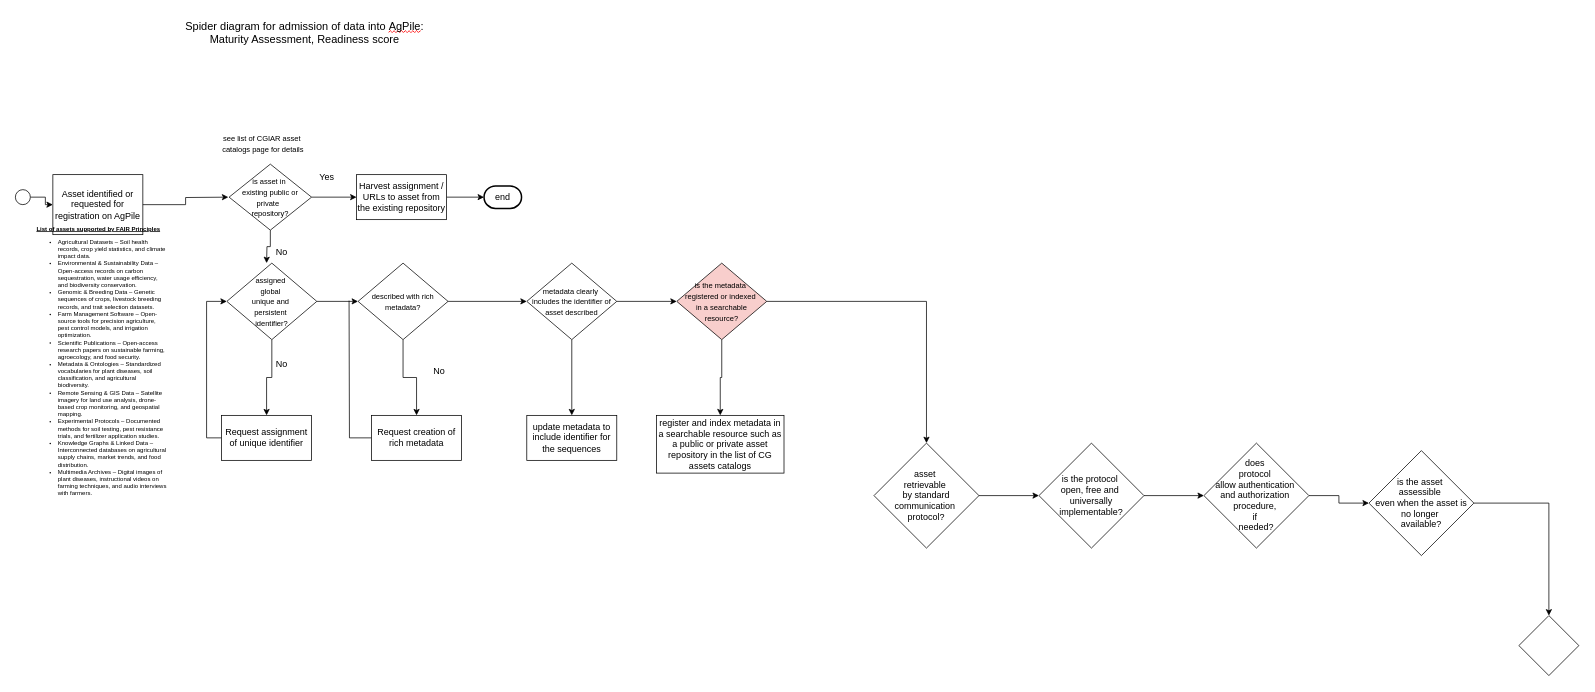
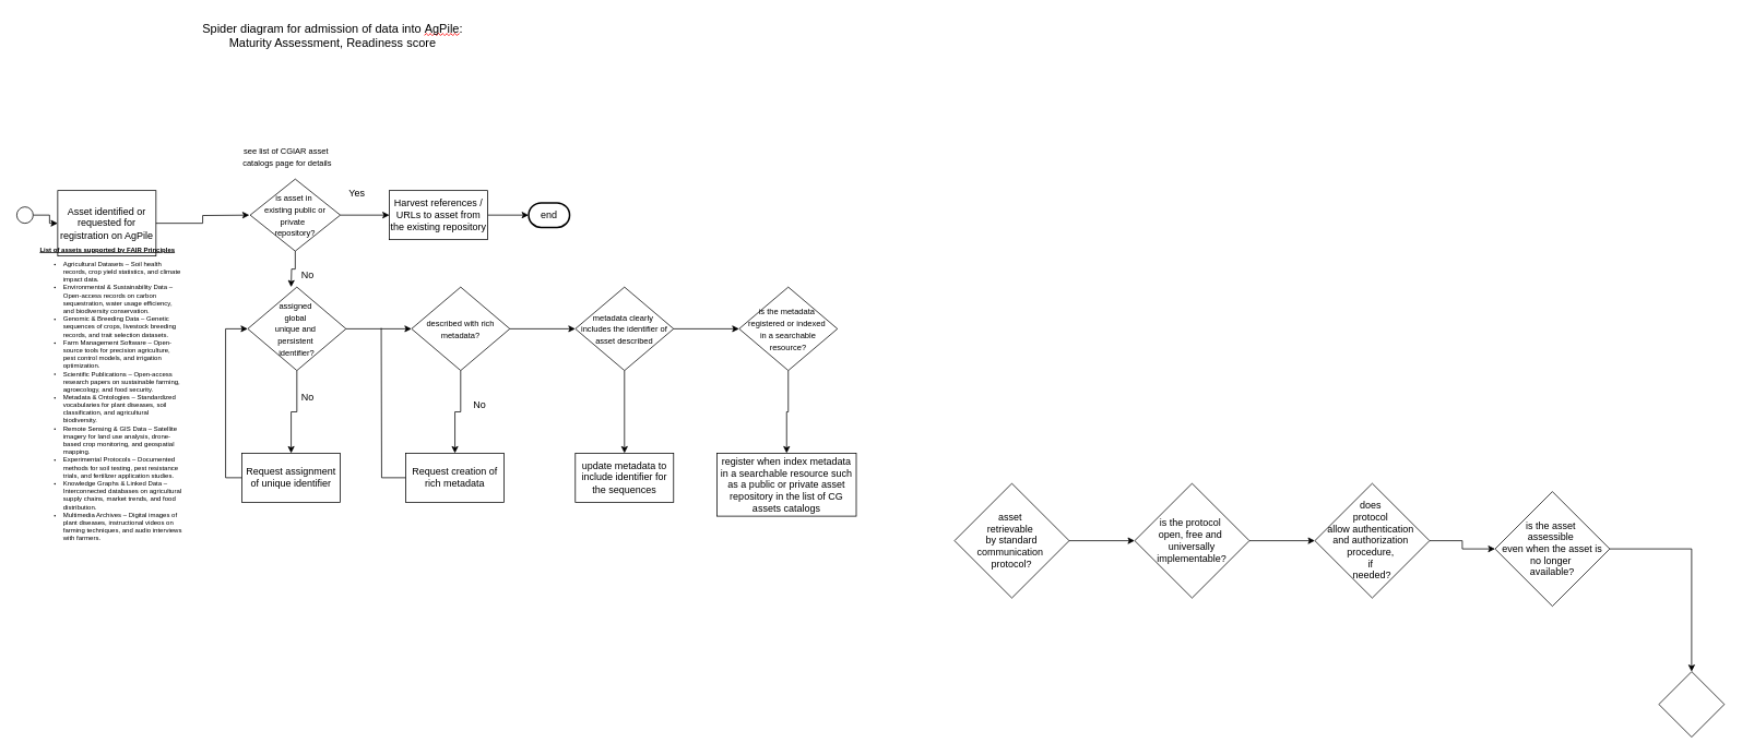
  <mxCell id="0" />
  <mxCell id="1" parent="0" />
  <mxCell id="2" value="&lt;span data-contrast=&quot;none&quot; class=&quot;TextRun SCXO240272631 BCX8&quot; lang=&quot;EN-US&quot; style=&quot;margin: 0px; padding: 0px; user-select: text; -webkit-user-drag: none; -webkit-tap-highlight-color: transparent; color: rgb(0, 0, 0); font-style: normal; font-variant-caps: normal; font-weight: normal; letter-spacing: normal; orphans: 2; text-align: left; text-indent: 0px; text-transform: none; widows: 2; word-spacing: 0px; -webkit-text-stroke-width: 0px; white-space: normal; background-color: transparent; text-decoration: none; font-size: 11pt; font-family: &amp;quot;Aptos Narrow&amp;quot;, sans-serif; line-height: 17px; font-variant-ligatures: none !important;&quot;&gt;&lt;span class=&quot;NormalTextRun SCXO240272631 BCX8&quot; style=&quot;margin: 0px; padding: 0px; user-select: text; -webkit-user-drag: none; -webkit-tap-highlight-color: transparent; background-color: inherit;&quot;&gt;Spider diagram for admission of data into&lt;span&gt;&amp;nbsp;&lt;/span&gt;&lt;/span&gt;&lt;span class=&quot;SpellingError SCXO240272631 BCX8&quot; style=&quot;margin: 0px; padding: 0px; user-select: text; -webkit-user-drag: none; -webkit-tap-highlight-color: transparent; background-repeat: repeat-x; background-position: left bottom; background-image: url(&amp;quot;data:image/gif;base64,R0lGODlhBQAEAJECAP////8AAAAAAAAAACH5BAEAAAIALAAAAAAFAAQAAAIIlGAXCCHrTCgAOw==&amp;quot;); border-bottom: 1px solid transparent; background-color: inherit;&quot;&gt;AgPile&lt;/span&gt;&lt;span class=&quot;NormalTextRun SCXO240272631 BCX8&quot; style=&quot;margin: 0px; padding: 0px; user-select: text; -webkit-user-drag: none; -webkit-tap-highlight-color: transparent; background-color: inherit;&quot;&gt;:&amp;nbsp;&lt;/span&gt;&lt;/span&gt;&lt;div style=&quot;text-align: center;&quot;&gt;&lt;span data-contrast=&quot;none&quot; class=&quot;TextRun SCXO240272631 BCX8&quot; lang=&quot;EN-US&quot; style=&quot;margin: 0px; padding: 0px; user-select: text; -webkit-user-drag: none; -webkit-tap-highlight-color: transparent; color: rgb(0, 0, 0); font-style: normal; font-variant-caps: normal; font-weight: normal; letter-spacing: normal; orphans: 2; text-indent: 0px; text-transform: none; widows: 2; word-spacing: 0px; -webkit-text-stroke-width: 0px; white-space: normal; background-color: transparent; text-decoration: none; font-size: 11pt; font-family: &amp;quot;Aptos Narrow&amp;quot;, sans-serif; line-height: 17px; font-variant-ligatures: none !important;&quot;&gt;&lt;span class=&quot;NormalTextRun SCXO240272631 BCX8&quot; style=&quot;margin: 0px; padding: 0px; user-select: text; -webkit-user-drag: none; -webkit-tap-highlight-color: transparent; background-color: inherit;&quot;&gt;Maturity Assessment, Readiness score&lt;/span&gt;&lt;/span&gt;&lt;span class=&quot;EOP SCXO240272631 BCX8&quot; style=&quot;margin: 0px; padding: 0px; user-select: text; -webkit-user-drag: none; -webkit-tap-highlight-color: transparent; color: rgb(0, 0, 0); font-style: normal; font-variant-ligatures: normal; font-variant-caps: normal; font-weight: 400; letter-spacing: normal; orphans: 2; text-align: left; text-indent: 0px; text-transform: none; widows: 2; word-spacing: 0px; -webkit-text-stroke-width: 0px; white-space: normal; background-color: rgb(255, 255, 255); text-decoration-thickness: initial; text-decoration-style: initial; text-decoration-color: initial; font-size: 11pt; line-height: 17px; font-family: &amp;quot;Aptos Narrow&amp;quot;, sans-serif;&quot;&gt;&amp;nbsp;&lt;/span&gt;&lt;/div&gt;" style="text;whiteSpace=wrap;html=1;" vertex="1" parent="1"><mxGeometry x="245" y="20" width="450" height="60" as="geometry" /></mxCell>
  <mxCell id="3" value="" style="edgeStyle=orthogonalEdgeStyle;rounded=0;orthogonalLoop=1;jettySize=auto;html=1;" edge="1" parent="1" source="4" target="5"><mxGeometry relative="1" as="geometry" /></mxCell>
  <mxCell id="4" value="" style="ellipse;whiteSpace=wrap;html=1;aspect=fixed;" vertex="1" parent="1"><mxGeometry x="20" y="252" width="20" height="20" as="geometry" /></mxCell>
  <mxCell id="5" value="Asset identified or requested for registration on AgPile" style="whiteSpace=wrap;html=1;" vertex="1" parent="1"><mxGeometry x="70" y="232" width="120" height="80" as="geometry" /></mxCell>
  <mxCell id="6" value="" style="edgeStyle=orthogonalEdgeStyle;rounded=0;orthogonalLoop=1;jettySize=auto;html=1;" edge="1" parent="1" source="8" target="10"><mxGeometry relative="1" as="geometry" /></mxCell>
  <mxCell id="7" value="" style="edgeStyle=orthogonalEdgeStyle;rounded=0;orthogonalLoop=1;jettySize=auto;html=1;" edge="1" parent="1" source="8"><mxGeometry relative="1" as="geometry"><mxPoint x="355" y="350" as="targetPoint" /></mxGeometry></mxCell>
  <mxCell id="8" value="&lt;font style=&quot;font-size: 10px;&quot;&gt;is asset in&amp;nbsp;&lt;/font&gt;&lt;div&gt;&lt;font style=&quot;font-size: 10px;&quot;&gt;existing public or private&amp;nbsp;&amp;nbsp;&lt;/font&gt;&lt;/div&gt;&lt;div&gt;&lt;font style=&quot;font-size: 10px;&quot;&gt;repository?&lt;/font&gt;&lt;/div&gt;" style="rhombus;whiteSpace=wrap;html=1;" vertex="1" parent="1"><mxGeometry x="305" y="218" width="110" height="88" as="geometry" /></mxCell>
  <mxCell id="9" style="edgeStyle=orthogonalEdgeStyle;rounded=0;orthogonalLoop=1;jettySize=auto;html=1;" edge="1" parent="1" source="10" target="11"><mxGeometry relative="1" as="geometry" /></mxCell>
- <mxCell id="10" value="Harvest assignment / URLs to asset from the existing repository" style="whiteSpace=wrap;html=1;" vertex="1" parent="1"><mxGeometry x="475" y="232" width="120" height="60" as="geometry" /></mxCell>
+ <mxCell id="10" value="Harvest references / URLs to asset from the existing repository" style="whiteSpace=wrap;html=1;" vertex="1" parent="1"><mxGeometry x="475" y="232" width="120" height="60" as="geometry" /></mxCell>
  <mxCell id="11" value="end" style="strokeWidth=2;html=1;shape=mxgraph.flowchart.terminator;whiteSpace=wrap;" vertex="1" parent="1"><mxGeometry x="645" y="247" width="50" height="30" as="geometry" /></mxCell>
  <mxCell id="12" style="edgeStyle=orthogonalEdgeStyle;rounded=0;orthogonalLoop=1;jettySize=auto;html=1;" edge="1" parent="1" source="5"><mxGeometry relative="1" as="geometry"><mxPoint x="304" y="262" as="targetPoint" /></mxGeometry></mxCell>
  <mxCell id="13" value="Yes" style="text;html=1;align=center;verticalAlign=middle;resizable=0;points=[];autosize=1;strokeColor=none;fillColor=none;" vertex="1" parent="1"><mxGeometry x="415" y="220" width="40" height="30" as="geometry" /></mxCell>
  <mxCell id="14" value="No" style="text;html=1;align=center;verticalAlign=middle;resizable=0;points=[];autosize=1;strokeColor=none;fillColor=none;" vertex="1" parent="1"><mxGeometry x="355" y="320" width="40" height="30" as="geometry" /></mxCell>
  <mxCell id="15" value="" style="edgeStyle=orthogonalEdgeStyle;rounded=0;orthogonalLoop=1;jettySize=auto;html=1;" edge="1" parent="1" source="17" target="19"><mxGeometry relative="1" as="geometry" /></mxCell>
  <mxCell id="16" value="" style="edgeStyle=orthogonalEdgeStyle;rounded=0;orthogonalLoop=1;jettySize=auto;html=1;" edge="1" parent="1" source="17" target="23"><mxGeometry relative="1" as="geometry" /></mxCell>
  <mxCell id="17" value="&lt;div&gt;&lt;font style=&quot;font-size: 10px;&quot;&gt;assigned&amp;nbsp;&lt;/font&gt;&lt;/div&gt;&lt;div&gt;&lt;font style=&quot;font-size: 10px;&quot;&gt;global&amp;nbsp;&lt;/font&gt;&lt;/div&gt;&lt;div&gt;&lt;font style=&quot;font-size: 10px;&quot;&gt;unique and&amp;nbsp;&lt;/font&gt;&lt;/div&gt;&lt;div&gt;&lt;font style=&quot;font-size: 10px;&quot;&gt;persistent&amp;nbsp;&lt;/font&gt;&lt;/div&gt;&lt;div&gt;&lt;font style=&quot;font-size: 10px;&quot;&gt;identifier?&lt;/font&gt;&lt;/div&gt;" style="rhombus;whiteSpace=wrap;html=1;" vertex="1" parent="1"><mxGeometry x="302" y="350" width="120" height="102" as="geometry" /></mxCell>
  <mxCell id="18" style="edgeStyle=orthogonalEdgeStyle;rounded=0;orthogonalLoop=1;jettySize=auto;html=1;entryX=0;entryY=0.5;entryDx=0;entryDy=0;fontFamily=Helvetica;fontSize=12;fontColor=default;exitX=0;exitY=0.5;exitDx=0;exitDy=0;" edge="1" parent="1" source="19" target="17"><mxGeometry relative="1" as="geometry" /></mxCell>
  <mxCell id="19" value="Request assignment of unique identifier" style="whiteSpace=wrap;html=1;" vertex="1" parent="1"><mxGeometry x="295" y="553" width="120" height="60" as="geometry" /></mxCell>
  <mxCell id="20" value="No" style="text;html=1;align=center;verticalAlign=middle;resizable=0;points=[];autosize=1;strokeColor=none;fillColor=none;" vertex="1" parent="1"><mxGeometry x="355" y="470" width="40" height="30" as="geometry" /></mxCell>
  <mxCell id="21" value="" style="edgeStyle=orthogonalEdgeStyle;rounded=0;orthogonalLoop=1;jettySize=auto;html=1;" edge="1" parent="1" source="23" target="25"><mxGeometry relative="1" as="geometry" /></mxCell>
  <mxCell id="22" value="" style="edgeStyle=orthogonalEdgeStyle;rounded=0;orthogonalLoop=1;jettySize=auto;html=1;fontFamily=Helvetica;fontSize=12;fontColor=default;" edge="1" parent="1" source="23" target="31"><mxGeometry relative="1" as="geometry" /></mxCell>
- <mxCell id="23" value="&lt;div&gt;&lt;span style=&quot;font-size: 10px;&quot;&gt;described with rich metadata?&lt;/span&gt;&lt;/div&gt;" style="rhombus;whiteSpace=wrap;html=1;" vertex="1" parent="1"><mxGeometry x="477" y="350" width="120" height="102" as="geometry" /></mxCell>
+ <mxCell id="23" value="&lt;div&gt;&lt;span style=&quot;font-size: 10px;&quot;&gt;described with rich metadata?&lt;/span&gt;&lt;/div&gt;" style="rhombus;whiteSpace=wrap;html=1;" vertex="1" parent="1"><mxGeometry x="502" y="350" width="120" height="102" as="geometry" /></mxCell>
  <mxCell id="24" style="edgeStyle=orthogonalEdgeStyle;rounded=0;orthogonalLoop=1;jettySize=auto;html=1;fontFamily=Helvetica;fontSize=12;fontColor=default;endArrow=none;startFill=0;" edge="1" parent="1" source="25"><mxGeometry relative="1" as="geometry"><mxPoint x="465" y="400" as="targetPoint" /></mxGeometry></mxCell>
  <mxCell id="25" value="Request creation of rich metadata" style="whiteSpace=wrap;html=1;" vertex="1" parent="1"><mxGeometry x="495" y="553" width="120" height="60" as="geometry" /></mxCell>
  <mxCell id="26" value="No" style="text;html=1;align=center;verticalAlign=middle;resizable=0;points=[];autosize=1;strokeColor=none;fillColor=none;" vertex="1" parent="1"><mxGeometry x="565" y="480" width="40" height="30" as="geometry" /></mxCell>
  <mxCell id="27" value="&lt;div style=&quot;text-align: center;&quot;&gt;&lt;span style=&quot;background-color: transparent; color: light-dark(rgb(0, 0, 0), rgb(255, 255, 255)); text-wrap-mode: nowrap;&quot;&gt;&lt;b&gt;&lt;u&gt;List of assets supported by FAIR Principles&lt;/u&gt;&lt;/b&gt;&lt;/span&gt;&lt;/div&gt;&lt;ul&gt;&lt;li&gt;Agricultural Datasets – Soil health records,&amp;nbsp;&lt;span style=&quot;background-color: transparent; color: light-dark(rgb(0, 0, 0), rgb(255, 255, 255));&quot;&gt;crop yield statistics, and climate impact data.&lt;/span&gt;&lt;/li&gt;&lt;li&gt;Environmental &amp;amp; Sustainability Data – Open-access records on carbon sequestration, water usage efficiency, and biodiversity conservation.&lt;/li&gt;&lt;li&gt;Genomic &amp;amp; Breeding Data – Genetic sequences of crops, livestock breeding records, and trait selection datasets.&lt;/li&gt;&lt;li&gt;Farm Management Software – Open-source tools for precision agriculture, pest control models, and irrigation optimization.&lt;/li&gt;&lt;li&gt;Scientific Publications – Open-access research papers on sustainable farming, agroecology, and food security.&lt;/li&gt;&lt;li&gt;Metadata &amp;amp; Ontologies – Standardized vocabularies for plant diseases, soil classification, and agricultural biodiversity.&lt;/li&gt;&lt;li&gt;Remote Sensing &amp;amp; GIS Data – Satellite imagery for land use analysis, drone-based crop monitoring, and geospatial mapping.&lt;/li&gt;&lt;li&gt;Experimental Protocols – Documented methods for soil testing, pest resistance trials, and fertilizer application studies.&lt;/li&gt;&lt;li&gt;Knowledge Graphs &amp;amp; Linked Data – Interconnected databases on agricultural supply chains, market trends, and food distribution.&lt;/li&gt;&lt;li&gt;Multimedia Archives – Digital images of plant diseases, instructional videos on farming techniques, and audio interviews with farmers.&lt;/li&gt;&lt;/ul&gt;" style="text;html=1;align=left;verticalAlign=middle;rounded=0; whiteSpace=wrap;overflow=visible;whiteSpace=wrap;fontSize=8;" vertex="1" parent="1"><mxGeometry x="35" y="400" width="190" height="170" as="geometry" /></mxCell>
  <mxCell id="28" value="&lt;font style=&quot;font-size: 10px;&quot;&gt;see list of CGIAR asset&amp;nbsp;&lt;/font&gt;&lt;div&gt;&lt;font style=&quot;font-size: 10px;&quot;&gt;catalogs page for details&lt;/font&gt;&lt;/div&gt;" style="text;html=1;align=center;verticalAlign=middle;resizable=0;points=[];autosize=1;strokeColor=none;fillColor=none;fontFamily=Helvetica;fontSize=12;fontColor=default;" vertex="1" parent="1"><mxGeometry x="285" y="170" width="130" height="40" as="geometry" /></mxCell>
  <mxCell id="29" value="" style="edgeStyle=orthogonalEdgeStyle;rounded=0;orthogonalLoop=1;jettySize=auto;html=1;fontFamily=Helvetica;fontSize=12;fontColor=default;" edge="1" parent="1" source="31" target="32"><mxGeometry relative="1" as="geometry" /></mxCell>
  <mxCell id="30" value="" style="edgeStyle=orthogonalEdgeStyle;rounded=0;orthogonalLoop=1;jettySize=auto;html=1;fontFamily=Helvetica;fontSize=12;fontColor=default;" edge="1" parent="1" source="31" target="35"><mxGeometry relative="1" as="geometry" /></mxCell>
  <mxCell id="31" value="&lt;div&gt;&lt;span style=&quot;font-size: 10px;&quot;&gt;metadata clearly&amp;nbsp;&lt;/span&gt;&lt;/div&gt;&lt;div&gt;&lt;span style=&quot;font-size: 10px;&quot;&gt;includes the identifier of asset described&lt;/span&gt;&lt;/div&gt;" style="rhombus;whiteSpace=wrap;html=1;" vertex="1" parent="1"><mxGeometry x="702" y="350" width="120" height="102" as="geometry" /></mxCell>
  <mxCell id="32" value="update metadata to include identifier for the sequences" style="whiteSpace=wrap;html=1;" vertex="1" parent="1"><mxGeometry x="702" y="553" width="120" height="60" as="geometry" /></mxCell>
  <mxCell id="33" value="" style="edgeStyle=orthogonalEdgeStyle;rounded=0;orthogonalLoop=1;jettySize=auto;html=1;fontFamily=Helvetica;fontSize=12;fontColor=default;" edge="1" parent="1" source="35" target="36"><mxGeometry relative="1" as="geometry" /></mxCell>
- <mxCell id="34" value="" style="edgeStyle=orthogonalEdgeStyle;rounded=0;orthogonalLoop=1;jettySize=auto;html=1;fontFamily=Helvetica;fontSize=12;fontColor=default;" edge="1" parent="1" source="35" target="38"><mxGeometry relative="1" as="geometry" /></mxCell>
- <mxCell id="35" value="&lt;div&gt;&lt;span style=&quot;font-size: 10px;&quot;&gt;is the metadata&amp;nbsp;&lt;/span&gt;&lt;/div&gt;&lt;div&gt;&lt;span style=&quot;font-size: 10px;&quot;&gt;registered or indexed&amp;nbsp;&lt;/span&gt;&lt;/div&gt;&lt;div&gt;&lt;span style=&quot;font-size: 10px;&quot;&gt;in a searchable&lt;/span&gt;&lt;/div&gt;&lt;div&gt;&lt;span style=&quot;font-size: 10px;&quot;&gt;resource?&lt;/span&gt;&lt;/div&gt;" style="rhombus;whiteSpace=wrap;html=1;fillColor=#f8cecc;" vertex="1" parent="1"><mxGeometry x="902" y="350" width="120" height="102" as="geometry" /></mxCell>
- <mxCell id="36" value="register and index metadata in a searchable resource such as a public or private asset repository in the list of CG assets catalogs" style="whiteSpace=wrap;html=1;" vertex="1" parent="1"><mxGeometry x="875" y="553" width="170" height="77" as="geometry" /></mxCell>
+ <mxCell id="35" value="&lt;div&gt;&lt;span style=&quot;font-size: 10px;&quot;&gt;is the metadata&amp;nbsp;&lt;/span&gt;&lt;/div&gt;&lt;div&gt;&lt;span style=&quot;font-size: 10px;&quot;&gt;registered or indexed&amp;nbsp;&lt;/span&gt;&lt;/div&gt;&lt;div&gt;&lt;span style=&quot;font-size: 10px;&quot;&gt;in a searchable&lt;/span&gt;&lt;/div&gt;&lt;div&gt;&lt;span style=&quot;font-size: 10px;&quot;&gt;resource?&lt;/span&gt;&lt;/div&gt;" style="rhombus;whiteSpace=wrap;html=1;" vertex="1" parent="1"><mxGeometry x="902" y="350" width="120" height="102" as="geometry" /></mxCell>
+ <mxCell id="36" value="register when index metadata in a searchable resource such as a public or private asset repository in the list of CG assets catalogs" style="whiteSpace=wrap;html=1;" vertex="1" parent="1"><mxGeometry x="875" y="553" width="170" height="77" as="geometry" /></mxCell>
  <mxCell id="37" value="" style="edgeStyle=orthogonalEdgeStyle;rounded=0;orthogonalLoop=1;jettySize=auto;html=1;fontFamily=Helvetica;fontSize=12;fontColor=default;" edge="1" parent="1" source="38" target="40"><mxGeometry relative="1" as="geometry" /></mxCell>
  <mxCell id="38" value="asset&amp;nbsp;&lt;div&gt;retrievable&amp;nbsp;&lt;div&gt;by standard communication&amp;nbsp;&lt;/div&gt;&lt;div&gt;protocol?&lt;/div&gt;&lt;/div&gt;" style="rhombus;whiteSpace=wrap;html=1;" vertex="1" parent="1"><mxGeometry x="1165" y="590" width="140" height="140" as="geometry" /></mxCell>
  <mxCell id="39" value="" style="edgeStyle=orthogonalEdgeStyle;rounded=0;orthogonalLoop=1;jettySize=auto;html=1;fontFamily=Helvetica;fontSize=12;fontColor=default;" edge="1" parent="1" source="40" target="42"><mxGeometry relative="1" as="geometry" /></mxCell>
  <mxCell id="40" value="is the protocol&amp;nbsp;&lt;div&gt;open,&amp;nbsp;&lt;span style=&quot;background-color: transparent; color: light-dark(rgb(0, 0, 0), rgb(255, 255, 255));&quot;&gt;free and&amp;nbsp;&lt;/span&gt;&lt;/div&gt;&lt;div&gt;&lt;span style=&quot;background-color: transparent; color: light-dark(rgb(0, 0, 0), rgb(255, 255, 255));&quot;&gt;universally implementable?&lt;/span&gt;&lt;/div&gt;" style="rhombus;whiteSpace=wrap;html=1;" vertex="1" parent="1"><mxGeometry x="1385" y="590" width="140" height="140" as="geometry" /></mxCell>
  <mxCell id="41" value="" style="edgeStyle=orthogonalEdgeStyle;rounded=0;orthogonalLoop=1;jettySize=auto;html=1;fontFamily=Helvetica;fontSize=12;fontColor=default;" edge="1" parent="1" source="42" target="44"><mxGeometry relative="1" as="geometry" /></mxCell>
  <mxCell id="42" value="does&amp;nbsp;&lt;div&gt;protocol&amp;nbsp;&lt;div&gt;allow authentication&amp;nbsp;&lt;/div&gt;&lt;div&gt;and authorization&amp;nbsp;&lt;div&gt;procedure,&amp;nbsp;&lt;/div&gt;&lt;div&gt;if&amp;nbsp;&lt;/div&gt;&lt;div&gt;needed?&lt;/div&gt;&lt;/div&gt;&lt;/div&gt;" style="rhombus;whiteSpace=wrap;html=1;" vertex="1" parent="1"><mxGeometry x="1605" y="590" width="140" height="140" as="geometry" /></mxCell>
  <mxCell id="43" value="" style="edgeStyle=orthogonalEdgeStyle;rounded=0;orthogonalLoop=1;jettySize=auto;html=1;fontFamily=Helvetica;fontSize=12;fontColor=default;" edge="1" parent="1" source="44" target="45"><mxGeometry relative="1" as="geometry" /></mxCell>
  <mxCell id="44" value="is the asset&amp;nbsp;&lt;div&gt;assessible&amp;nbsp;&lt;div&gt;even when the asset is no longer&amp;nbsp;&lt;/div&gt;&lt;div&gt;available?&lt;/div&gt;&lt;/div&gt;" style="rhombus;whiteSpace=wrap;html=1;" vertex="1" parent="1"><mxGeometry x="1825" y="600" width="140" height="140" as="geometry" /></mxCell>
  <mxCell id="45" value="" style="rhombus;whiteSpace=wrap;html=1;" vertex="1" parent="1"><mxGeometry x="2025" y="820" width="80" height="80" as="geometry" /></mxCell>
